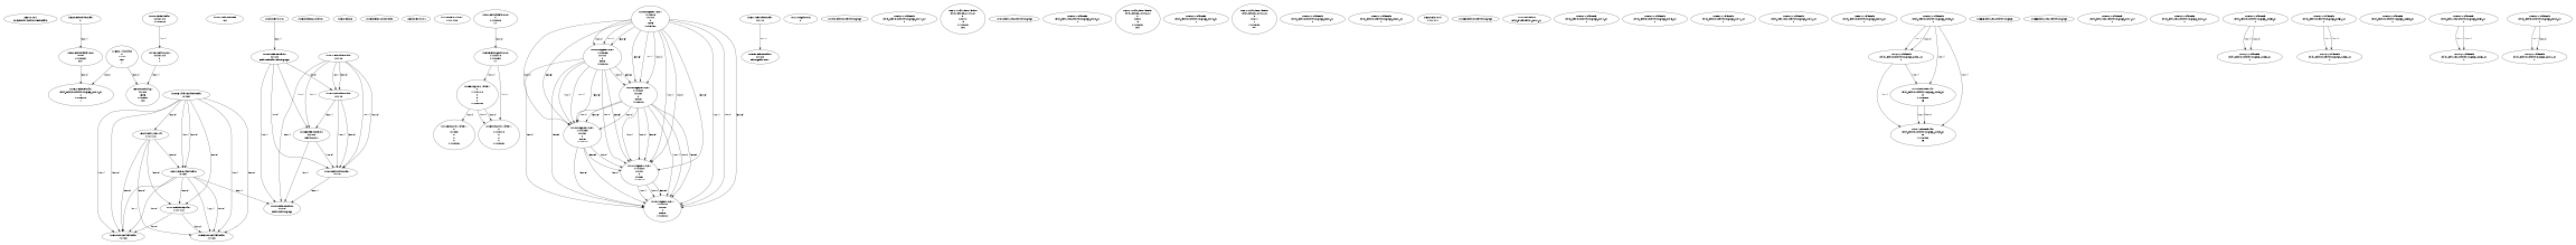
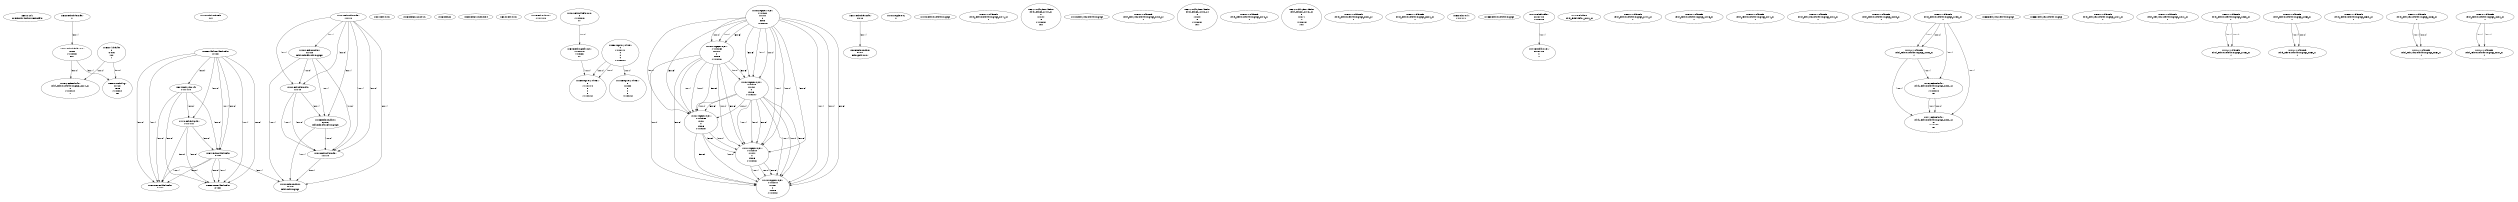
  digraph {
    fontname="Patrick Hand"
    node [fontname="Patrick Hand"]
    edge [fontname="Patrick Hand"]
    n1 [label="6850628.main\n001c49dae8d21b398b9247593baddf73"]
    n2 [label="4254480.GetModuleHandleW\n0"]
    n3 [label="4243306.GetModuleFileNameW\n4194304\n2147408904\n522"]
    n4 [label="4247567.GetLocaleInfoW\nretval_GetUserDefaultUILanguage_33312_32\n3\n2147408268\n4"]
    n5 [label="6844434.SetThreadLocale\n1024"]
    n6 [label="4243965.InitializeCriticalSection\n6917004"]
    n7 [label="4250188.GetSystemInfo\n2147417660"]
    n8 [label="4214413.GetStartupInfoW\n2147417624"]
    n9 [label="4245418.EnterCriticalSection\n6917004"]
    n10 [label="4245469.LeaveCriticalSection\n6917004"]
    n11 [label="4245454.LeaveCriticalSection\n6917004"]
    n12 [label="4244076.GetProcAddress\n9441320\nGetThreadUILanguage"]
    n13 [label="4243979.GetVersion\n"]
    n14 [label="4244018.GetModuleHandleW\n4244120"]
    n15 [label="4244024.GetProcAddress\n9441320\nGetThreadPreferredUILanguages"]
    n16 [label="4244044.GetModuleHandleW\n4244120"]
-   n17 [label="4244050.GetProcAddress\n9441320\nLoadLibraryExW"]
+   n17 [label="4244050.GetProcAddress\n9441320\nSetThreadPreferredUILanguages"]
    n18 [label="4244070.GetModuleHandleW\n4244120"]
    n19 [label="6844540.GetCommandLineW\n"]
    n20 [label="6844560.GetACP\n"]
    n21 [label="6844580.GetCurrentThreadId\n"]
    n22 [label="4250204.GetVersion\n"]
    n23 [label="4276690.GetVersionExW\n2147417420"]
    n24 [label="4248064.GetModuleFileNameW\n0\n2147408370\n261"]
    n25 [label="4245785.GetLongPathNameW\n2147407710\n2147406542\n261"]
    n26 [label="4246556.RegQueryValueExW\n0\n2147407710\n0\n0\n0\n2147408232"]
    n27 [label="4246599.RegQueryValueExW\n0\n2147407710\n0\n0\n0\n2147408232"]
    n28 [label="4215383.VirtualAlloc\n0\n1310704\n4096\n4"]
    n29 [label="4250073.LoadStringW\n9441340\n65485\n2147409468\n4096"]
    n30 [label="4246338.RegOpenKeyExW\n2147483649\n4246772\n0\n983065\n2147408236"]
    n31 [label="4246372.RegOpenKeyExW\n2147483650\n4246772\n0\n983065\n2147408236"]
    n32 [label="4246402.RegOpenKeyExW\n2147483649\n4246832\n0\n983065\n2147408236"]
    n33 [label="4246432.RegOpenKeyExW\n2147483650\n4246832\n0\n983065\n2147408236"]
-   n34 [label="4246462.RegOpenKeyExW\n2147483649\n4246884\n0\n383065\n2147408236"]
+   n34 [label="4246462.RegOpenKeyExW\n2147483649\n4246884\n0\n983065\n2147408236"]
    n35 [label="4246492.RegOpenKeyExW\n2147483649\n4246936\n0\n983065\n2147408236"]
    n36 [label="4245741.GetModuleHandleW\n4246160"]
    n37 [label="4245758.GetProcAddress\n9441320\nGetLongPathNameW"]
    n38 [label="4246635.RegQueryValueExW\n0\n4247000\n0\n0\n0\n2147408232"]
-   n39 [label="4246722.RegCloseKey\n0"]
+   n39 [label="4246022.RegCloseKey\n0"]
    n40 [label="4247883.GetUserDefaultUILanguage\n"]
    n41 [label="4245487.IsValidLocale\nretval_GetUserDefaultUILanguage_32917_32\n2"]
    n42 [label="4250171.MultiByteToWideChar\nretval_GetACP_32774_32\n0\n4243784\n10\n2147403704\n2047"]
    n43 [label="4247923.GetSystemDefaultUILanguage\n"]
    n44 [label="4245487.IsValidLocale\nretval_GetSystemDefaultUILanguage_32960_32\n2"]
    n45 [label="4250171.MultiByteToWideChar\nretval_GetACP_32773_32\n0\n4243868\n10\n2147403704\n2047"]
    n46 [label="4245487.IsValidLocale\nretval_GetUserDefaultUILanguage_32913_32\n2"]
    n47 [label="4250171.MultiByteToWideChar\nretval_GetACP_32773_32\n0\n4243616\n14\n2147403704\n2047"]
    n48 [label="4245487.IsValidLocale\nretval_GetUserDefaultUILanguage_33396_32\n2"]
    n49 [label="4245487.IsValidLocale\nretval_GetUserDefaultUILanguage_33397_32\n2"]
    n50 [label="4245683.CharNextW\n2147417716"]
    n51 [label="4247558.GetUserDefaultUILanguage\n"]
    n52 [label="4247247.FindFirstFileW\n3224341740\n2147407640"]
    n53 [label="4248145.LoadLibraryExW\n3224341740\n0\n2"]
    n54 [label="4247263.FindClose\nretval_FindFirstFileW_33446_32"]
    n55 [label="4245487.IsValidLocale\nretval_GetUserDefaultUILanguage_32914_32\n2"]
    n56 [label="4245487.IsValidLocale\nretval_GetUserDefaultUILanguage_32915_32\n2"]
    n57 [label="4245487.IsValidLocale\nretval_GetUserDefaultUILanguage_32916_32\n2"]
    n58 [label="4245487.IsValidLocale\nretval_GetSystemDefaultUILanguage_32964_32\n2"]
    n59 [label="4245487.IsValidLocale\nretval_GetUserDefaultUILanguage_33070_32\n2"]
    n60 [label="4245487.IsValidLocale\nretval_GetUserDefaultUILanguage_32900_32\n2"]
    n61 [label="4244766.IsValidLocale\nretval_GetUserDefaultUILanguage_32900_32\n2"]
    n62 [label="4244794.GetLocaleInfoW\nretval_GetUserDefaultUILanguage_32900_32\n89\n2147408070\n85"]
    n63 [label="4244811.GetLocaleInfoW\nretval_GetUserDefaultUILanguage_32900_32\n90\n2147407900\n85"]
    n64 [label="4245525.GetSystemDefaultUILanguage\n"]
    n65 [label="4245552.GetSystemDefaultUILanguage\n"]
    n66 [label="4245487.IsValidLocale\nretval_GetSystemDefaultUILanguage_32961_32\n2"]
    n67 [label="4245487.IsValidLocale\nretval_GetSystemDefaultUILanguage_32962_32\n2"]
    n68 [label="4245487.IsValidLocale\nretval_GetUserDefaultUILanguage_32958_32\n2"]
    n69 [label="4244766.IsValidLocale\nretval_GetUserDefaultUILanguage_32958_32\n2"]
    n70 [label="4245487.IsValidLocale\nretval_GetUserDefaultUILanguage_32959_32\n2"]
    n71 [label="4244766.IsValidLocale\nretval_GetUserDefaultUILanguage_32959_32\n2"]
    n72 [label="4245487.IsValidLocale\nretval_GetUserDefaultUILanguage_33520_32\n2"]
    n73 [label="4245487.IsValidLocale\nretval_GetSystemDefaultUILanguage_33454_32\n2"]
    n74 [label="4244766.IsValidLocale\nretval_GetSystemDefaultUILanguage_33454_32\n2"]
    n75 [label="4245487.IsValidLocale\nretval_GetUserDefaultUILanguage_33492_32\n2"]
    n76 [label="4244766.IsValidLocale\nretval_GetUserDefaultUILanguage_33492_32\n2"]
    n2 -> n3 [label="(0-->1)"]
    n3 -> n4 [label="(0-->2)"]
    n6 -> n7 [label="(0-->0)"]
    n6 -> n8 [label="(0-->0)"]
    n6 -> n9 [label="(1-->1)"]
    n6 -> n9 [label="(0-->0)"]
    n6 -> n10 [label="(1-->1)"]
    n6 -> n10 [label="(0-->0)"]
    n6 -> n11 [label="(1-->1)"]
    n6 -> n11 [label="(0-->0)"]
    n7 -> n8 [label="(0-->0)"]
    n7 -> n9 [label="(0-->0)"]
    n7 -> n10 [label="(0-->0)"]
    n7 -> n11 [label="(0-->0)"]
-   n9 -> n8 [label="(0-->0)"]
+   n8 -> n9 [label="(0-->0)"]
    n8 -> n10 [label="(0-->0)"]
    n8 -> n11 [label="(0-->0)"]
    n9 -> n10 [label="(1-->1)"]
    n9 -> n10 [label="(0-->0)"]
    n9 -> n11 [label="(1-->1)"]
    n9 -> n11 [label="(0-->0)"]
    n9 -> n12 [label="(0-->1)"]
    n14 -> n12 [label="(0-->1)"]
-   n13 -> n15 [label="(0-->1)"]
+   n14 -> n15 [label="(0-->1)"]
    n14 -> n16 [label="(1-->1)"]
    n14 -> n16 [label="(0-->0)"]
    n14 -> n17 [label="(0-->1)"]
    n14 -> n18 [label="(1-->1)"]
    n14 -> n18 [label="(0-->0)"]
    n15 -> n12 [label="(1-->1)"]
    n15 -> n16 [label="(1-->0)"]
    n15 -> n17 [label="(1-->1)"]
    n15 -> n18 [label="(1-->0)"]
    n16 -> n17 [label="(0-->1)"]
    n16 -> n18 [label="(1-->1)"]
    n16 -> n18 [label="(0-->0)"]
    n17 -> n12 [label="(1-->1)"]
    n17 -> n18 [label="(1-->0)"]
    n18 -> n12 [label="(0-->1)"]
    n24 -> n25 [label="(3-->3)"]
-   n25 -> n26 [label="(1-->2)"]
    n25 -> n27 [label="(1-->2)"]
    n26 -> n27 [label="(2-->2)"]
    n26 -> n27 [label="(6-->6)"]
    n26 -> n38 [label="(6-->6)"]
    n28 -> n4 [label="(4-->4)"]
    n28 -> n29 [label="(3-->4)"]
    n30 -> n31 [label="(2-->2)"]
    n30 -> n31 [label="(4-->4)"]
    n30 -> n31 [label="(5-->5)"]
    n30 -> n32 [label="(1-->1)"]
    n30 -> n32 [label="(4-->4)"]
    n30 -> n32 [label="(5-->5)"]
    n30 -> n33 [label="(4-->4)"]
    n30 -> n33 [label="(5-->5)"]
    n30 -> n34 [label="(1-->1)"]
    n30 -> n34 [label="(4-->4)"]
    n30 -> n34 [label="(5-->5)"]
    n30 -> n35 [label="(1-->1)"]
    n30 -> n35 [label="(4-->4)"]
    n30 -> n35 [label="(5-->5)"]
    n31 -> n32 [label="(4-->4)"]
    n31 -> n32 [label="(5-->5)"]
    n31 -> n33 [label="(1-->1)"]
    n31 -> n33 [label="(4-->4)"]
    n31 -> n33 [label="(5-->5)"]
    n31 -> n34 [label="(4-->4)"]
    n31 -> n34 [label="(5-->5)"]
    n31 -> n35 [label="(4-->4)"]
    n31 -> n35 [label="(5-->5)"]
    n32 -> n33 [label="(2-->2)"]
    n32 -> n33 [label="(4-->4)"]
    n32 -> n33 [label="(5-->5)"]
    n32 -> n34 [label="(1-->1)"]
    n32 -> n34 [label="(4-->4)"]
    n32 -> n34 [label="(5-->5)"]
    n32 -> n35 [label="(1-->1)"]
    n32 -> n35 [label="(4-->4)"]
    n32 -> n35 [label="(5-->5)"]
    n33 -> n34 [label="(4-->4)"]
    n33 -> n34 [label="(5-->5)"]
    n33 -> n35 [label="(4-->4)"]
    n33 -> n35 [label="(5-->5)"]
    n34 -> n35 [label="(1-->1)"]
    n34 -> n35 [label="(4-->4)"]
    n34 -> n35 [label="(5-->5)"]
    n36 -> n37 [label="(0-->1)"]
    n52 -> n53 [label="(1-->1)"]
-   n53 -> n29 [label="(0-->1)"]
+   n3 -> n29 [label="(0-->1)"]
    n60 -> n61 [label="(1-->1)"]
    n60 -> n61 [label="(2-->2)"]
    n60 -> n62 [label="(1-->1)"]
    n60 -> n63 [label="(1-->1)"]
    n61 -> n62 [label="(1-->1)"]
    n61 -> n63 [label="(1-->1)"]
    n62 -> n63 [label="(1-->1)"]
    n62 -> n63 [label="(4-->4)"]
    n68 -> n69 [label="(1-->1)"]
    n68 -> n69 [label="(2-->2)"]
    n70 -> n71 [label="(1-->1)"]
    n70 -> n71 [label="(2-->2)"]
    n73 -> n74 [label="(1-->1)"]
    n73 -> n74 [label="(2-->2)"]
    n75 -> n76 [label="(1-->1)"]
    n75 -> n76 [label="(2-->2)"]
  }
